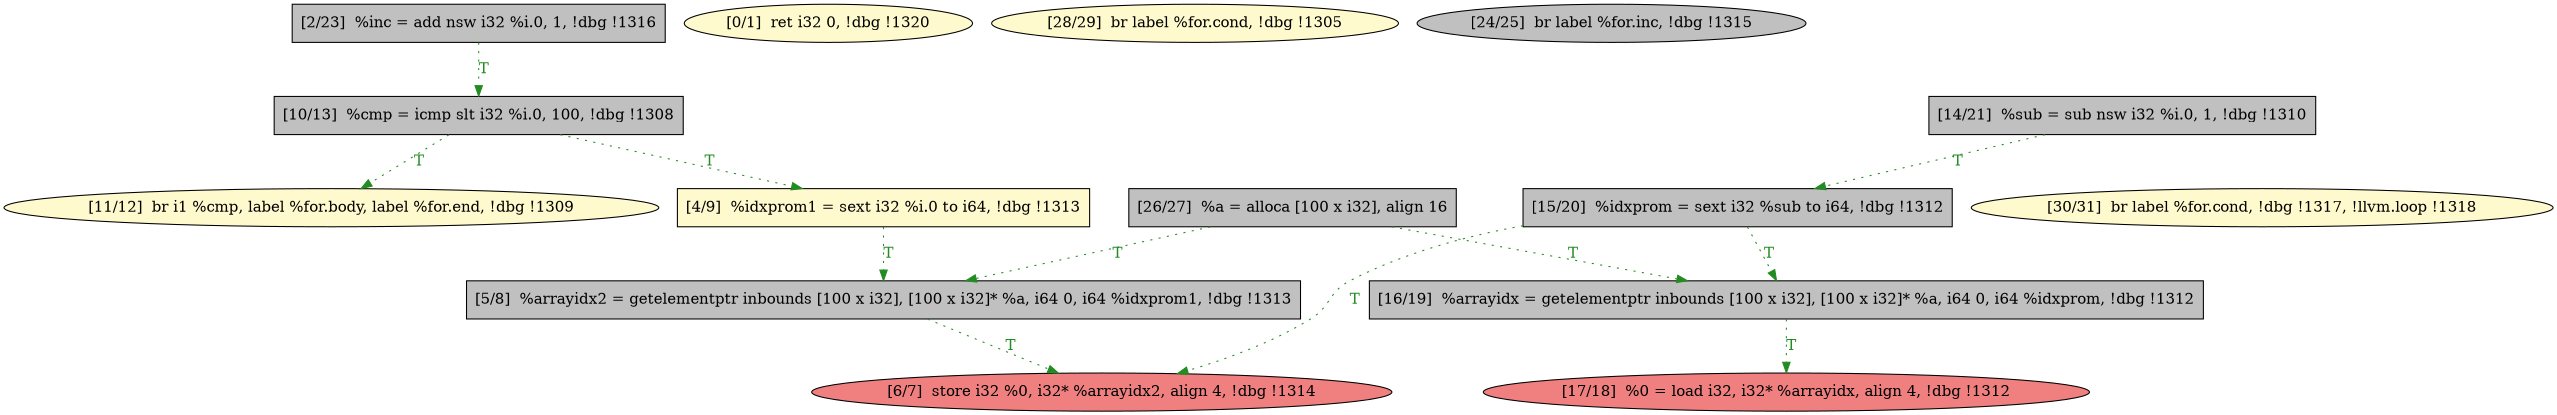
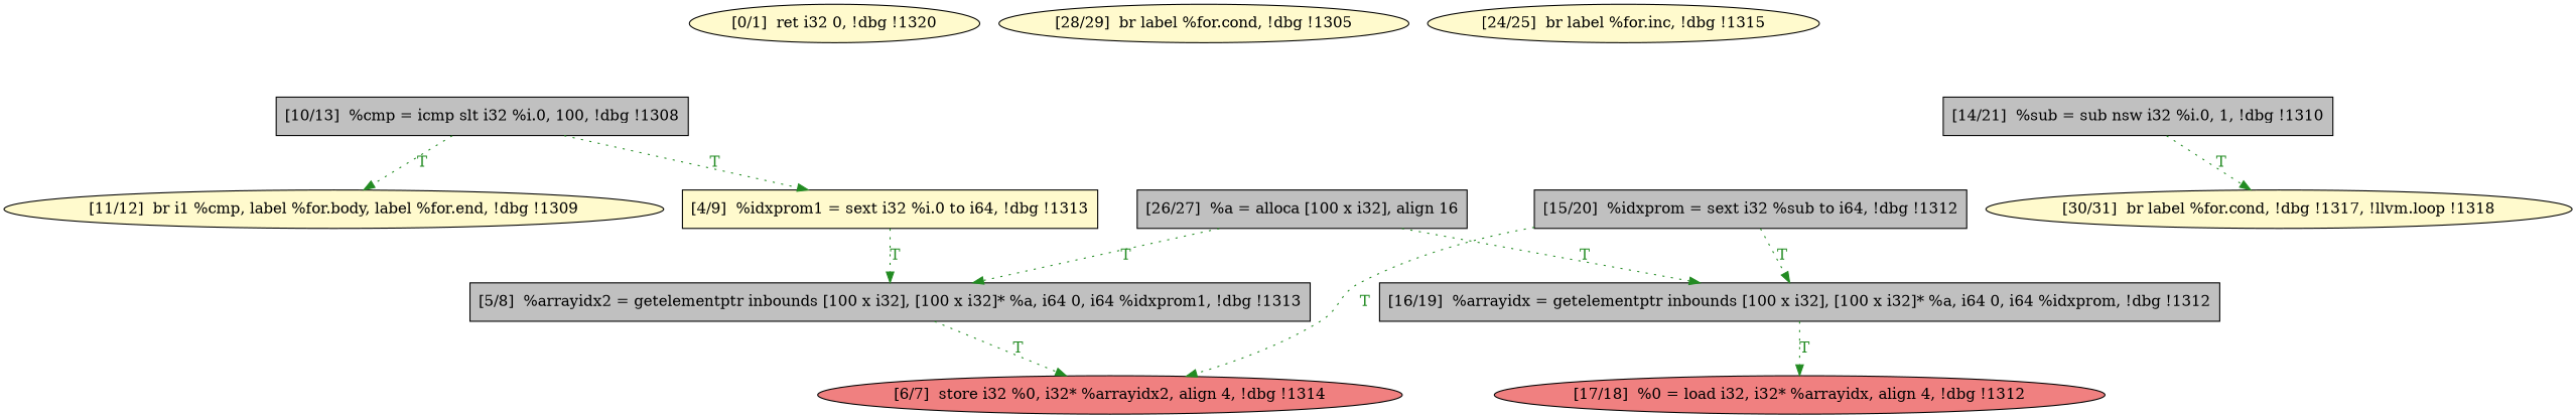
  digraph {
    node [fillcolor=grey shape=rectangle style=filled]
    edge [color=forestgreen fontcolor=forestgreen style=dotted]
    n1 [label="[10/13]  %cmp = icmp slt i32 %i.0, 100, !dbg !1308"]
    n2 [fillcolor=lemonchiffon label="[11/12]  br i1 %cmp, label %for.body, label %for.end, !dbg !1309" shape=ellipse]
    n3 [fillcolor=lemonchiffon label="[4/9]  %idxprom1 = sext i32 %i.0 to i64, !dbg !1313"]
    n4 [label="[5/8]  %arrayidx2 = getelementptr inbounds [100 x i32], [100 x i32]* %a, i64 0, i64 %idxprom1, !dbg !1313"]
    n5 [fillcolor=lightcoral label="[6/7]  store i32 %0, i32* %arrayidx2, align 4, !dbg !1314" shape=ellipse]
    n6 [fillcolor=lemonchiffon label="[0/1]  ret i32 0, !dbg !1320" shape=ellipse]
    n7 [label="[16/19]  %arrayidx = getelementptr inbounds [100 x i32], [100 x i32]* %a, i64 0, i64 %idxprom, !dbg !1312"]
    n8 [fillcolor=lightcoral label="[17/18]  %0 = load i32, i32* %arrayidx, align 4, !dbg !1312" shape=ellipse]
    n9 [fillcolor=lemonchiffon label="[28/29]  br label %for.cond, !dbg !1305" shape=ellipse]
    n10 [label="[14/21]  %sub = sub nsw i32 %i.0, 1, !dbg !1310"]
    n11 [label="[15/20]  %idxprom = sext i32 %sub to i64, !dbg !1312"]
    n12 [label="[26/27]  %a = alloca [100 x i32], align 16"]
    n13 [fillcolor=lemonchiffon label="[30/31]  br label %for.cond, !dbg !1317, !llvm.loop !1318" shape=ellipse]
-   n14 [label="[2/23]  %inc = add nsw i32 %i.0, 1, !dbg !1316"]
-   n15 [label="[24/25]  br label %for.inc, !dbg !1315" shape=ellipse]
+   n15 [fillcolor=lemonchiffon label="[24/25]  br label %for.inc, !dbg !1315" shape=ellipse]
    n1 -> n2 [label=T]
    n1 -> n3 [label=T]
    n3 -> n4 [label=T]
    n4 -> n5 [label=T]
    n7 -> n8 [label=T]
-   n10 -> n11 [label=T]
+   n10 -> n13 [label=T]
    n11 -> n5 [label=T]
    n11 -> n7 [label=T]
    n12 -> n4 [label=T]
    n12 -> n7 [label=T]
-   n14 -> n1 [label=T]
  }
